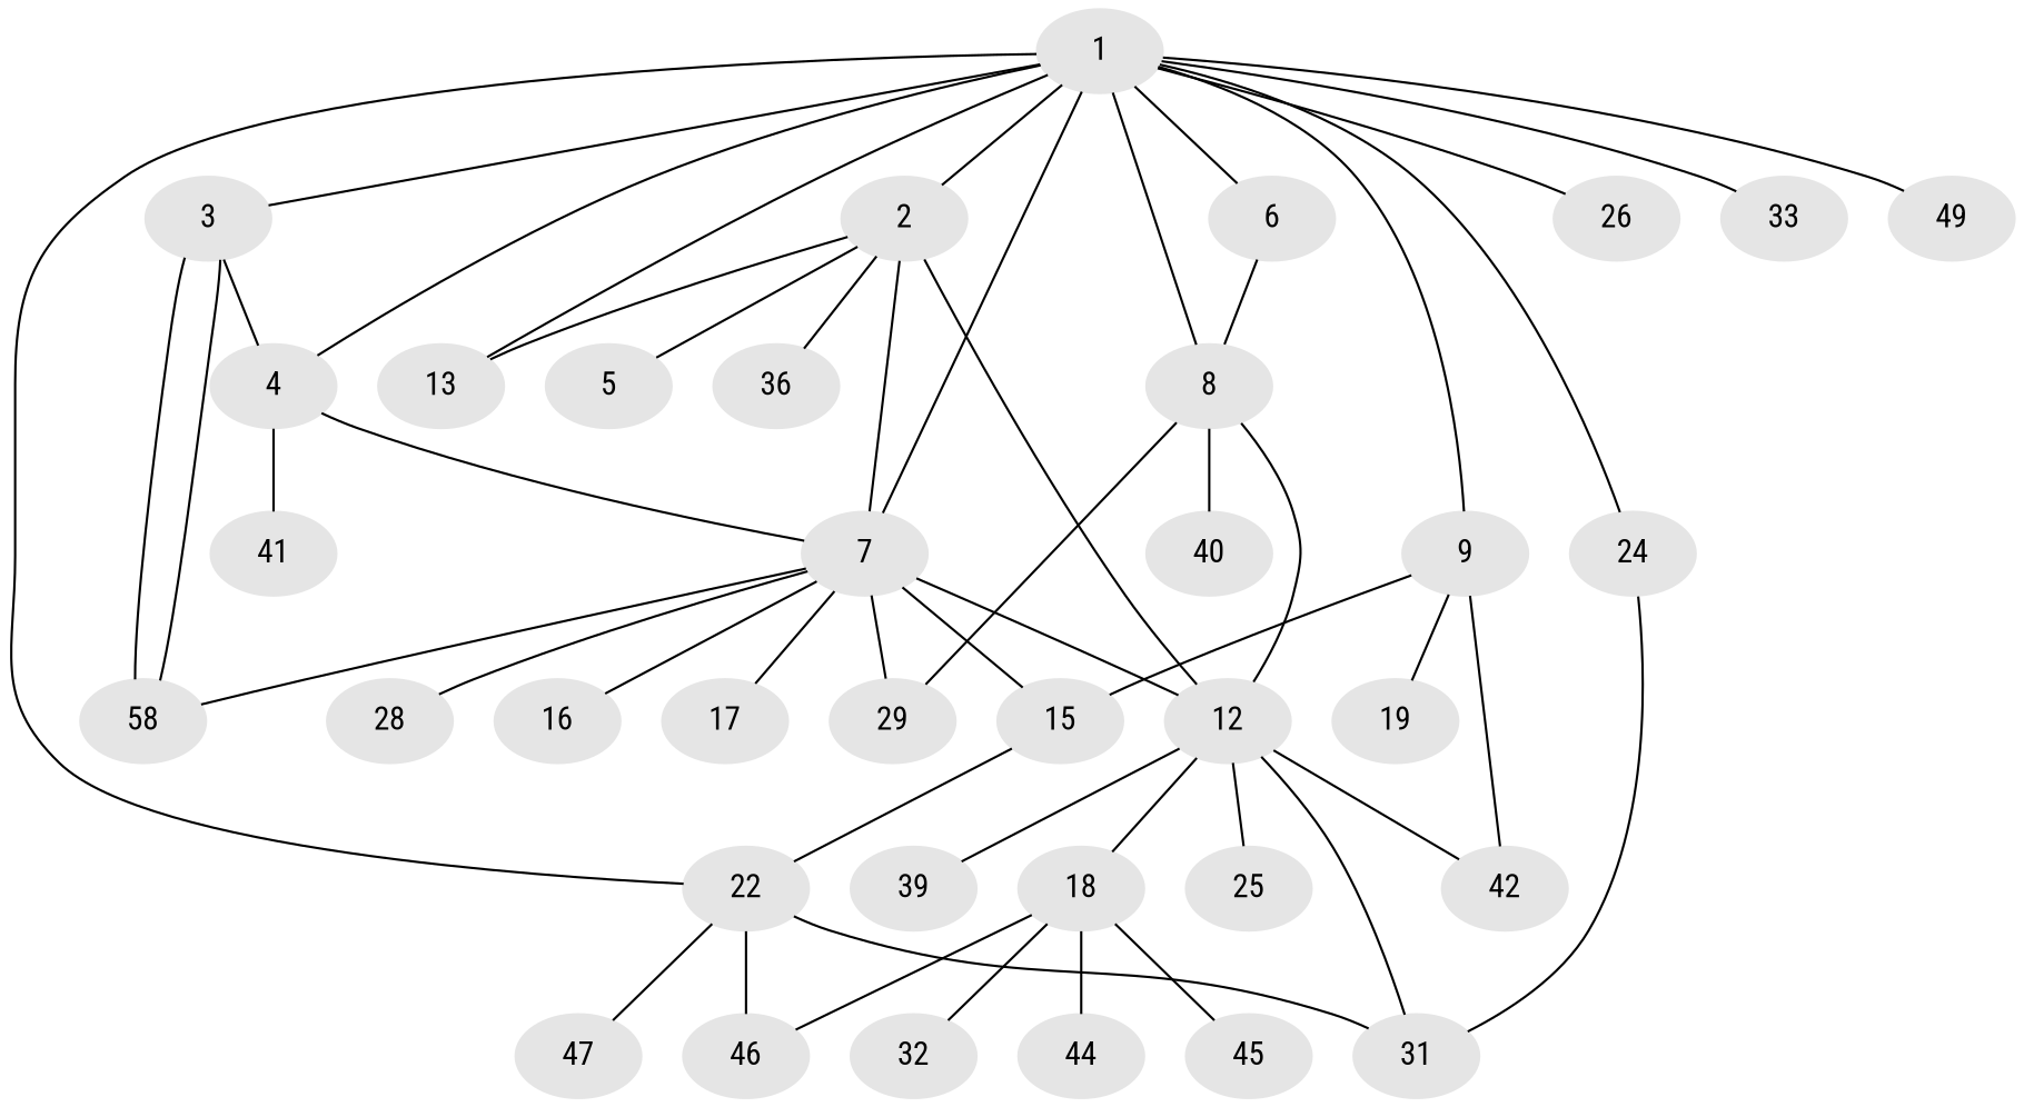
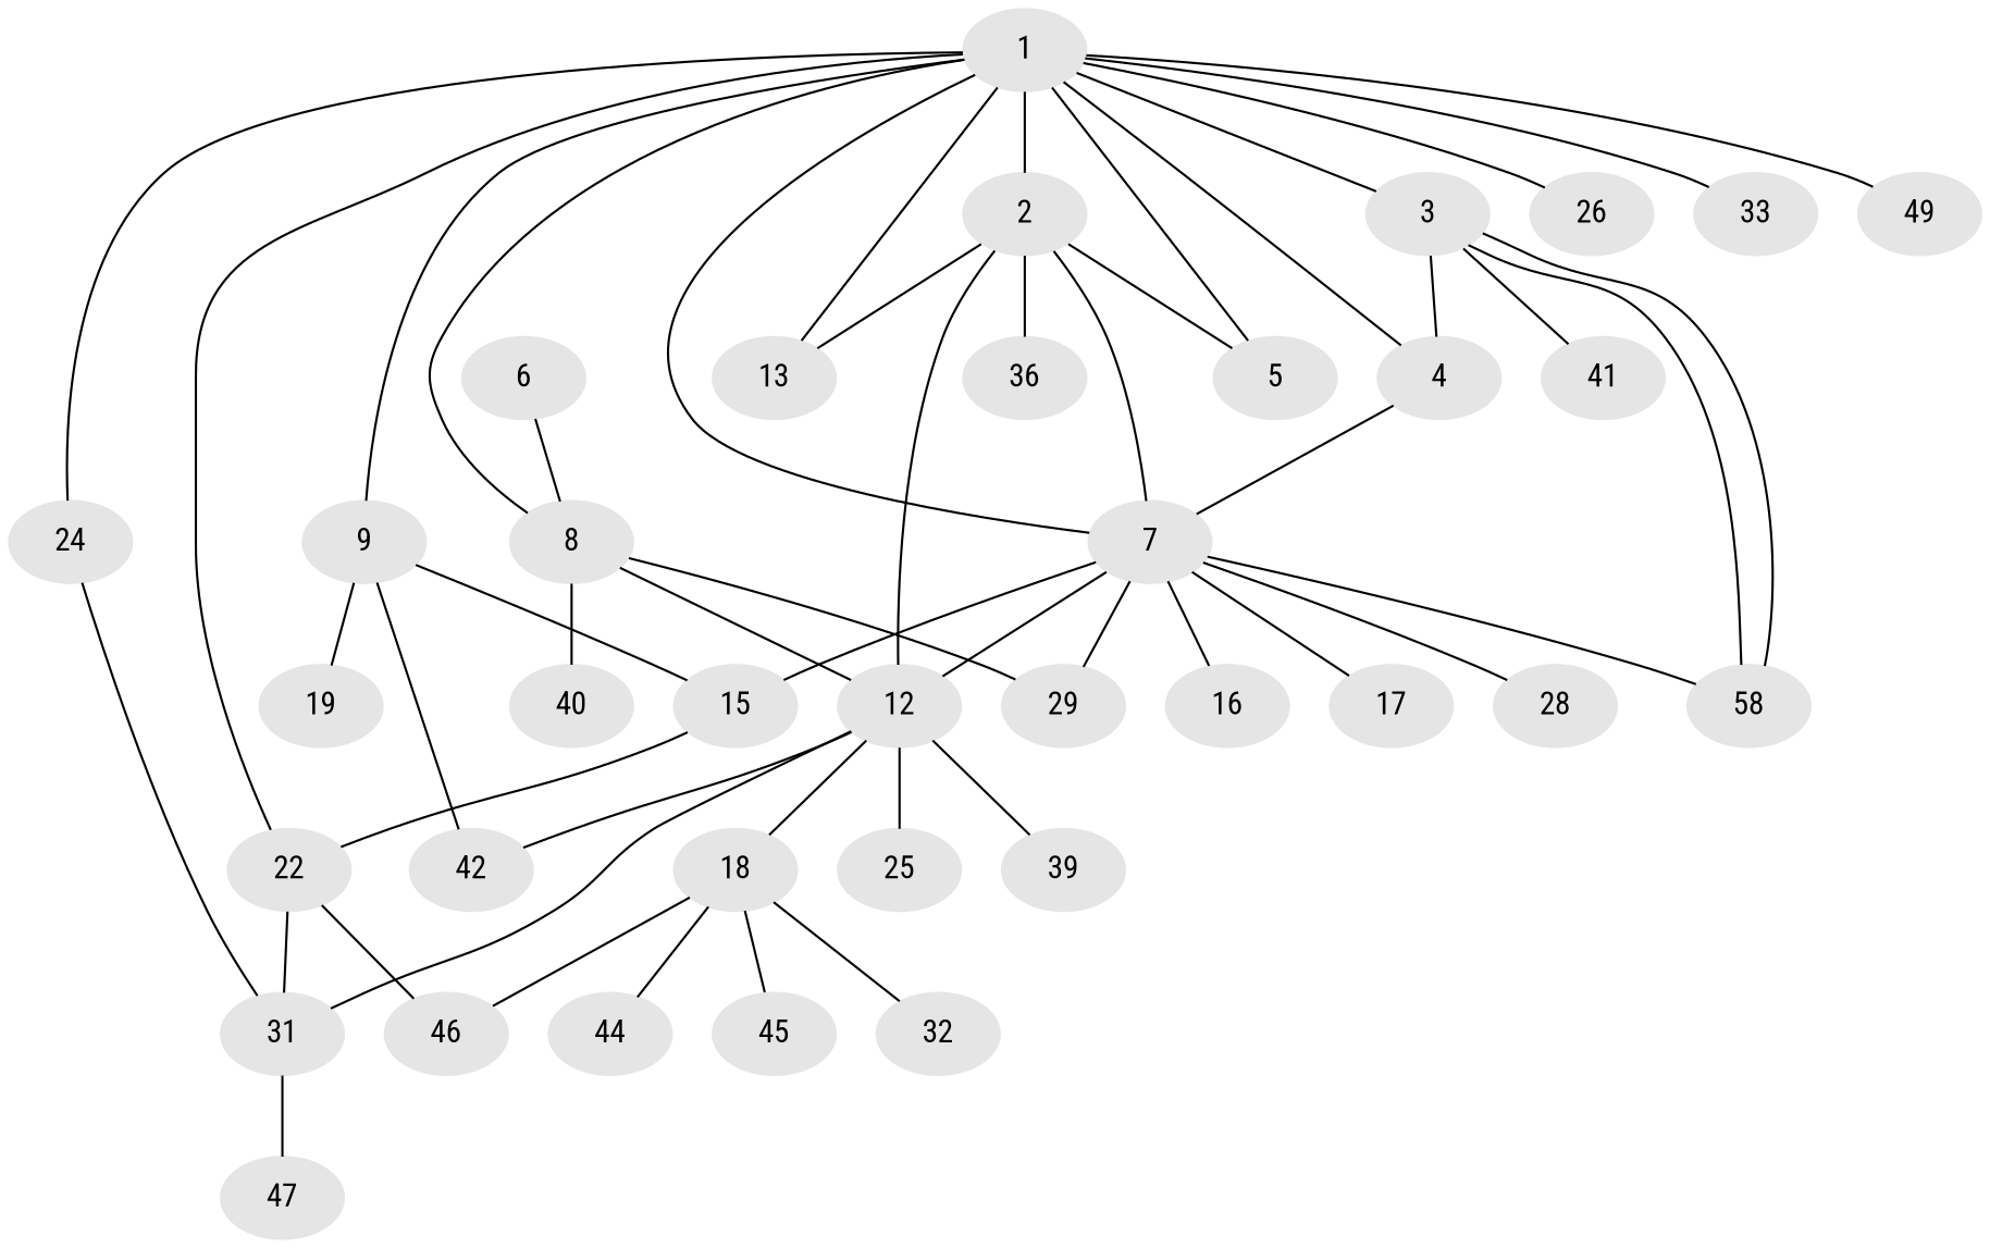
  graph {
    fontname="Roboto Condensed"
    node [color=gray90 fontname="Roboto Condensed" style=filled]
    edge [fontname="Roboto Condensed"]
    1 [super="+10"]
    2 [super="+21"]
    3 [super="+14"]
    4
    6
    7 [super="+11"]
    8 [super="+37"]
    9 [super="+38"]
    13 [super="+27"]
    22 [super="+30"]
    24
    26
    33
    49
    5
    12 [super="+35"]
    36
    41
    n19 [label=58]
    15 [super="+51"]
    16
    17
    28
    29 [super="+48"]
    40
    19
    42
    31 [super="+43"]
    46
    18 [super="+20"]
    25
    39
    32 [super="+34"]
    44
    45
    47
    1 -- 2 [weight=2]
    1 -- 3
    1 -- 4
-   1 -- 6
+   1 -- 5
    1 -- 7
    1 -- 8
    1 -- 9
    1 -- 13
    1 -- 22
    1 -- 24
    1 -- 26
    1 -- 33
    1 -- 49
    2 -- 7
    2 -- 13
    2 -- 5
    2 -- 12
    2 -- 36
    3 -- 4
-   4 -- 41
+   3 -- 41
    3 -- n19
    3 -- n19
    4 -- 7
    6 -- 8
    7 -- 12 [weight=2]
    7 -- n19
    7 -- 15
    7 -- 16
    7 -- 17
    7 -- 28
    7 -- 29
    8 -- 12
    8 -- 29
    8 -- 40
    9 -- 15
    9 -- 19
    9 -- 42
    22 -- 31
    22 -- 46
    24 -- 31
    12 -- 42
    12 -- 31
    12 -- 18
    12 -- 25
    12 -- 39
    15 -- 22
-   22 -- 47
+   31 -- 47
    18 -- 46
    18 -- 32
    18 -- 44
    18 -- 45
  }
